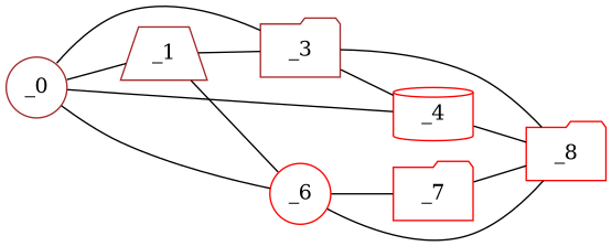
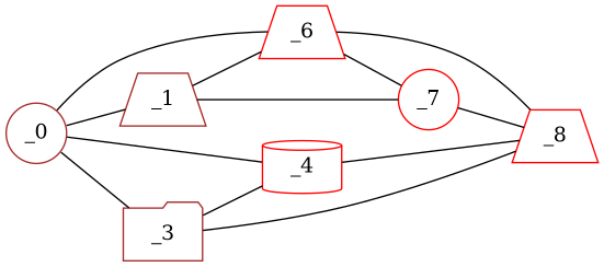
  graph {
    rankdir=LR
    node [color=red shape=circle]
    edge [valence=1]
    _0 [color=brown x=58 y=5]
    _1 [color=brown shape=trapezium x=71 y=85]
    _3 [color=brown shape=folder x=73 y=13]
    _4 [shape=cylinder x=75 y=23]
-   _6 [x=77 y=29]
-   _7 [shape=folder x=80 y=66]
-   _8 [shape=folder x=81 y=12]
+   _6 [shape=trapezium x=77 y=29]
+   _7 [x=80 y=66]
+   _8 [shape=trapezium x=81 y=12]
    _0 -- _1
    _0 -- _3
    _0 -- _4 [valence=2]
    _0 -- _6
    _1 -- _6 [valence=2]
-   _1 -- _3
+   _1 -- _7
    _3 -- _4 [valence=2]
    _3 -- _8
    _4 -- _8 [valence=2]
    _6 -- _7 [valence=2]
    _6 -- _8 [valence=2]
    _7 -- _8
  }
